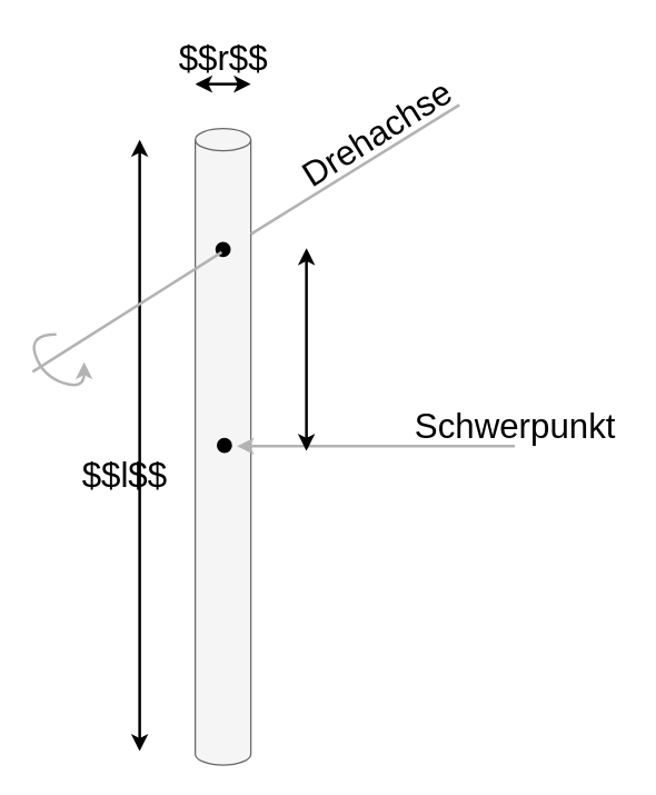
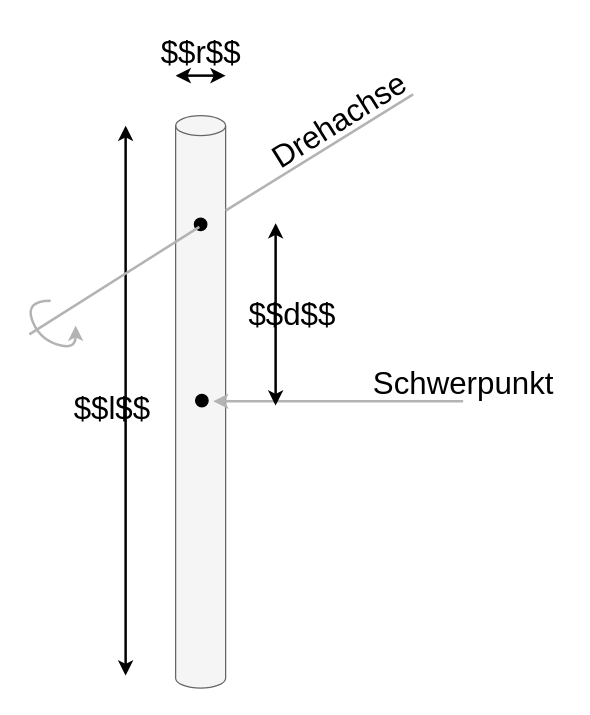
  <mxCell id="0" />
  <mxCell id="1" parent="0" />
  <mxCell id="2" value="" style="shape=cylinder3;whiteSpace=wrap;html=1;boundedLbl=1;backgroundOutline=1;size=8;fillColor=#f5f5f5;fontColor=#333333;strokeColor=#666666;" vertex="1" parent="1"><mxGeometry x="140" y="92" width="40" height="458" as="geometry" /></mxCell>
  <mxCell id="3" value="" style="endArrow=classic;startArrow=classic;html=1;rounded=0;strokeWidth=2;" edge="1" parent="1"><mxGeometry width="50" height="50" relative="1" as="geometry"><mxPoint x="100" y="540" as="sourcePoint" /><mxPoint x="100" y="100" as="targetPoint" /></mxGeometry></mxCell>
  <mxCell id="4" value="" style="ellipse;whiteSpace=wrap;html=1;aspect=fixed;fillColor=#000000;" vertex="1" parent="1"><mxGeometry x="156" y="315" width="10" height="10" as="geometry" /></mxCell>
  <mxCell id="5" value="" style="ellipse;whiteSpace=wrap;html=1;aspect=fixed;fillColor=#000000;" vertex="1" parent="1"><mxGeometry x="155" y="174" width="10" height="10" as="geometry" /></mxCell>
- <mxCell id="6" value="$$l$$" style="text;html=1;resizable=0;autosize=1;align=center;verticalAlign=middle;points=[];fillColor=none;strokeColor=none;rounded=0;fontSize=25;" vertex="1" parent="1"><mxGeometry x="49" y="320" width="80" height="40" as="geometry" /></mxCell>
+ <mxCell id="6" value="$$l$$" style="text;html=1;resizable=0;autosize=1;align=center;verticalAlign=middle;points=[];fillColor=none;strokeColor=none;rounded=0;fontSize=25;" vertex="1" parent="1"><mxGeometry x="49" y="305" width="80" height="40" as="geometry" /></mxCell>
+ <mxCell id="7" value="$$d$$" style="text;html=1;resizable=0;autosize=1;align=center;verticalAlign=middle;points=[];fillColor=none;strokeColor=none;rounded=0;fontSize=25;" vertex="1" parent="1"><mxGeometry x="188" y="230" width="90" height="40" as="geometry" /></mxCell>
  <mxCell id="8" value="" style="endArrow=classic;startArrow=classic;html=1;rounded=0;strokeWidth=2;" edge="1" parent="1"><mxGeometry width="50" height="50" relative="1" as="geometry"><mxPoint x="180" y="60" as="sourcePoint" /><mxPoint x="140" y="60" as="targetPoint" /></mxGeometry></mxCell>
  <mxCell id="9" value="$$r$$" style="text;html=1;resizable=0;autosize=1;align=center;verticalAlign=middle;points=[];fillColor=none;strokeColor=none;rounded=0;fontSize=25;" vertex="1" parent="1"><mxGeometry x="120" y="20" width="80" height="40" as="geometry" /></mxCell>
  <mxCell id="10" value="" style="endArrow=classic;html=1;rounded=0;fontSize=25;strokeWidth=2;strokeColor=#B3B3B3;" edge="1" parent="1"><mxGeometry width="50" height="50" relative="1" as="geometry"><mxPoint x="370" y="320.5" as="sourcePoint" /><mxPoint x="170" y="320.5" as="targetPoint" /></mxGeometry></mxCell>
  <mxCell id="11" value="Schwerpunkt" style="text;html=1;resizable=0;autosize=1;align=center;verticalAlign=middle;points=[];fillColor=none;strokeColor=none;rounded=0;fontSize=25;" vertex="1" parent="1"><mxGeometry x="290" y="285" width="160" height="40" as="geometry" /></mxCell>
  <mxCell id="12" value="" style="endArrow=classic;startArrow=classic;html=1;rounded=0;strokeWidth=2;" edge="1" parent="1"><mxGeometry width="50" height="50" relative="1" as="geometry"><mxPoint x="220" y="324" as="sourcePoint" /><mxPoint x="220" y="178" as="targetPoint" /></mxGeometry></mxCell>
  <mxCell id="13" value="Drehachse" style="text;html=1;resizable=0;autosize=1;align=center;verticalAlign=middle;points=[];fillColor=none;strokeColor=none;rounded=0;fontSize=25;rotation=328;" vertex="1" parent="1"><mxGeometry x="200" y="75" width="140" height="40" as="geometry" /></mxCell>
  <mxCell id="14" value="" style="endArrow=none;html=1;rounded=0;fontSize=25;strokeColor=#B3B3B3;strokeWidth=2;" edge="1" parent="1"><mxGeometry width="50" height="50" relative="1" as="geometry"><mxPoint x="23" y="267" as="sourcePoint" /><mxPoint x="159" y="181" as="targetPoint" /></mxGeometry></mxCell>
  <mxCell id="15" value="" style="endArrow=none;html=1;rounded=0;fontSize=25;strokeColor=#B3B3B3;strokeWidth=2;" edge="1" parent="1"><mxGeometry width="50" height="50" relative="1" as="geometry"><mxPoint x="180" y="168" as="sourcePoint" /><mxPoint x="330" y="75" as="targetPoint" /></mxGeometry></mxCell>
  <mxCell id="16" value="" style="endArrow=classic;html=1;fontSize=25;strokeColor=#B3B3B3;strokeWidth=2;curved=1;" edge="1" parent="1"><mxGeometry width="50" height="50" relative="1" as="geometry"><mxPoint x="40" y="240" as="sourcePoint" /><mxPoint y="260" as="targetPoint" x="60" /><Array as="points"><mxPoint x="20" y="240" /><mxPoint x="30" y="270" /><mxPoint y="280" x="60" /></Array></mxGeometry></mxCell>
